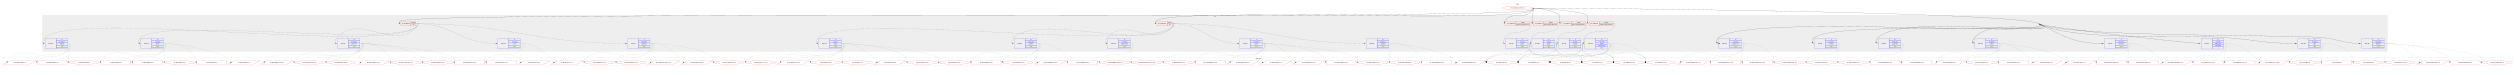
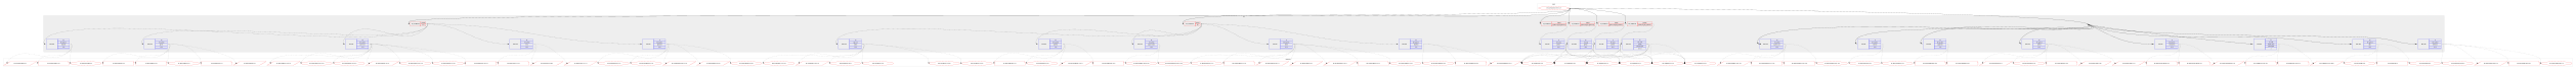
  digraph {
    compound=true
    concentrate=true
    fontname=Merriweather
    fontsize=10
    newrank=true
    rankdir=TB
    ranksep=1.5
    node [color=red fontname=Merriweather fontsize=10 shape=ellipse]
    edge [arrowhead=vee fontname=Merriweather headport=w style=dotted tailport=e weight=100]
    n1 [label="dev-python/nbconvert-4.3.0" width=4]
    n2 [color=blue label=<<TABLE BORDER="0" CELLBORDER="1" CELLSPACING="0" CELLPADDING="4" WIDTH="220"><TR><TD ROWSPAN="6" CELLPADDING="30">pack_dep</TD></TR><TR><TD WIDTH="110">no</TD></TR><TR><TD>dev-python</TD></TR><TR><TD>ipython</TD></TR><TR><TD>none</TD></TR><TR><TD></TD></TR></TABLE>> shape=none]
    n3 [color=blue label=<<TABLE BORDER="0" CELLBORDER="1" CELLSPACING="0" CELLPADDING="4" WIDTH="220"><TR><TD ROWSPAN="6" CELLPADDING="30">pack_dep</TD></TR><TR><TD WIDTH="110">no</TD></TR><TR><TD>dev-python</TD></TR><TR><TD>jupyter_client</TD></TR><TR><TD>none</TD></TR><TR><TD></TD></TR></TABLE>> shape=none]
    n4 [color=blue label=<<TABLE BORDER="0" CELLBORDER="1" CELLSPACING="0" CELLPADDING="4" WIDTH="220"><TR><TD ROWSPAN="6" CELLPADDING="30">pack_dep</TD></TR><TR><TD WIDTH="110">no</TD></TR><TR><TD>dev-python</TD></TR><TR><TD>sphinx</TD></TR><TR><TD>none</TD></TR><TR><TD></TD></TR></TABLE>> shape=none]
    n5 [color=blue label=<<TABLE BORDER="0" CELLBORDER="1" CELLSPACING="0" CELLPADDING="4" WIDTH="220"><TR><TD ROWSPAN="6" CELLPADDING="30">pack_dep</TD></TR><TR><TD WIDTH="110">no</TD></TR><TR><TD>dev-python</TD></TR><TR><TD>nbsphinx</TD></TR><TR><TD>none</TD></TR><TR><TD></TD></TR></TABLE>> shape=none]
    n6 [color=blue label=<<TABLE BORDER="0" CELLBORDER="1" CELLSPACING="0" CELLPADDING="4" WIDTH="220"><TR><TD ROWSPAN="6" CELLPADDING="30">pack_dep</TD></TR><TR><TD WIDTH="110">no</TD></TR><TR><TD>app-text</TD></TR><TR><TD>pandoc</TD></TR><TR><TD>none</TD></TR><TR><TD></TD></TR></TABLE>> shape=none]
    n7 [label=<<TABLE BORDER="0" CELLBORDER="1" CELLSPACING="0" CELLPADDING="4"><TR><TD ROWSPAN="3" CELLPADDING="10">use_conditional</TD></TR><TR><TD>positive</TD></TR><TR><TD>doc</TD></TR></TABLE>> shape=none]
    n8 [color=blue label=<<TABLE BORDER="0" CELLBORDER="1" CELLSPACING="0" CELLPADDING="4" WIDTH="220"><TR><TD ROWSPAN="6" CELLPADDING="30">pack_dep</TD></TR><TR><TD WIDTH="110">no</TD></TR><TR><TD>dev-python</TD></TR><TR><TD>pytest</TD></TR><TR><TD>none</TD></TR><TR><TD></TD></TR></TABLE>> shape=none]
    n9 [color=blue label=<<TABLE BORDER="0" CELLBORDER="1" CELLSPACING="0" CELLPADDING="4" WIDTH="220"><TR><TD ROWSPAN="6" CELLPADDING="30">pack_dep</TD></TR><TR><TD WIDTH="110">no</TD></TR><TR><TD>dev-python</TD></TR><TR><TD>pytest-cov</TD></TR><TR><TD>none</TD></TR><TR><TD></TD></TR></TABLE>> shape=none]
    n10 [color=blue label=<<TABLE BORDER="0" CELLBORDER="1" CELLSPACING="0" CELLPADDING="4" WIDTH="220"><TR><TD ROWSPAN="6" CELLPADDING="30">pack_dep</TD></TR><TR><TD WIDTH="110">no</TD></TR><TR><TD>dev-python</TD></TR><TR><TD>nose</TD></TR><TR><TD>none</TD></TR><TR><TD></TD></TR></TABLE>> shape=none]
    n11 [color=blue label=<<TABLE BORDER="0" CELLBORDER="1" CELLSPACING="0" CELLPADDING="4" WIDTH="220"><TR><TD ROWSPAN="6" CELLPADDING="30">pack_dep</TD></TR><TR><TD WIDTH="110">no</TD></TR><TR><TD>dev-python</TD></TR><TR><TD>ipykernel</TD></TR><TR><TD>none</TD></TR><TR><TD></TD></TR></TABLE>> shape=none]
    n12 [color=blue label=<<TABLE BORDER="0" CELLBORDER="1" CELLSPACING="0" CELLPADDING="4" WIDTH="220"><TR><TD ROWSPAN="6" CELLPADDING="30">pack_dep</TD></TR><TR><TD WIDTH="110">no</TD></TR><TR><TD>dev-python</TD></TR><TR><TD>testpath</TD></TR><TR><TD>none</TD></TR><TR><TD></TD></TR></TABLE>> shape=none]
    n13 [label=<<TABLE BORDER="0" CELLBORDER="1" CELLSPACING="0" CELLPADDING="4"><TR><TD ROWSPAN="3" CELLPADDING="10">use_conditional</TD></TR><TR><TD>positive</TD></TR><TR><TD>test</TD></TR></TABLE>> shape=none]
    n14 [color=blue label=<<TABLE BORDER="0" CELLBORDER="1" CELLSPACING="0" CELLPADDING="4" WIDTH="220"><TR><TD ROWSPAN="6" CELLPADDING="30">pack_dep</TD></TR><TR><TD WIDTH="110">no</TD></TR><TR><TD>dev-lang</TD></TR><TR><TD>python</TD></TR><TR><TD>greaterequal</TD></TR><TR><TD>2.7.5-r2</TD></TR></TABLE>> shape=none]
    n15 [label=<<TABLE BORDER="0" CELLBORDER="1" CELLSPACING="0" CELLPADDING="4"><TR><TD ROWSPAN="3" CELLPADDING="10">use_conditional</TD></TR><TR><TD>positive</TD></TR><TR><TD>python_targets_python2_7</TD></TR></TABLE>> shape=none]
    n16 [color=blue label=<<TABLE BORDER="0" CELLBORDER="1" CELLSPACING="0" CELLPADDING="4" WIDTH="220"><TR><TD ROWSPAN="6" CELLPADDING="30">pack_dep</TD></TR><TR><TD WIDTH="110">no</TD></TR><TR><TD>dev-python</TD></TR><TR><TD>entrypoints</TD></TR><TR><TD>none</TD></TR><TR><TD></TD></TR></TABLE>> shape=none]
    n17 [color=blue label=<<TABLE BORDER="0" CELLBORDER="1" CELLSPACING="0" CELLPADDING="4" WIDTH="220"><TR><TD ROWSPAN="6" CELLPADDING="30">pack_dep</TD></TR><TR><TD WIDTH="110">no</TD></TR><TR><TD>dev-lang</TD></TR><TR><TD>python</TD></TR><TR><TD>none</TD></TR><TR><TD></TD></TR></TABLE>> shape=none]
    n18 [label=<<TABLE BORDER="0" CELLBORDER="1" CELLSPACING="0" CELLPADDING="4"><TR><TD ROWSPAN="3" CELLPADDING="10">use_conditional</TD></TR><TR><TD>positive</TD></TR><TR><TD>python_targets_python3_4</TD></TR></TABLE>> shape=none]
    n19 [color=blue label=<<TABLE BORDER="0" CELLBORDER="1" CELLSPACING="0" CELLPADDING="4" WIDTH="220"><TR><TD ROWSPAN="6" CELLPADDING="30">pack_dep</TD></TR><TR><TD WIDTH="110">no</TD></TR><TR><TD>dev-lang</TD></TR><TR><TD>python</TD></TR><TR><TD>none</TD></TR><TR><TD></TD></TR></TABLE>> shape=none]
    n20 [label=<<TABLE BORDER="0" CELLBORDER="1" CELLSPACING="0" CELLPADDING="4"><TR><TD ROWSPAN="3" CELLPADDING="10">use_conditional</TD></TR><TR><TD>positive</TD></TR><TR><TD>python_targets_python3_5</TD></TR></TABLE>> shape=none]
    n21 [color=blue label=<<TABLE BORDER="0" CELLBORDER="1" CELLSPACING="0" CELLPADDING="4" WIDTH="220"><TR><TD ROWSPAN="6" CELLPADDING="30">pack_dep</TD></TR><TR><TD WIDTH="110">no</TD></TR><TR><TD>dev-lang</TD></TR><TR><TD>python</TD></TR><TR><TD>none</TD></TR><TR><TD></TD></TR></TABLE>> shape=none]
    n22 [label=<<TABLE BORDER="0" CELLBORDER="1" CELLSPACING="0" CELLPADDING="4"><TR><TD ROWSPAN="3" CELLPADDING="10">use_conditional</TD></TR><TR><TD>positive</TD></TR><TR><TD>python_targets_python3_6</TD></TR></TABLE>> shape=none]
    n23 [color=blue label=<<TABLE BORDER="0" CELLBORDER="1" CELLSPACING="0" CELLPADDING="4" WIDTH="220"><TR><TD ROWSPAN="6" CELLPADDING="30">pack_dep</TD></TR><TR><TD WIDTH="110">no</TD></TR><TR><TD>dev-lang</TD></TR><TR><TD>python-exec</TD></TR><TR><TD>greaterequal</TD></TR><TR><TD>2</TD></TR></TABLE>> shape=none]
    n24 [color=blue label=<<TABLE BORDER="0" CELLBORDER="1" CELLSPACING="0" CELLPADDING="4" WIDTH="220"><TR><TD ROWSPAN="6" CELLPADDING="30">pack_dep</TD></TR><TR><TD WIDTH="110">no</TD></TR><TR><TD>dev-python</TD></TR><TR><TD>jinja</TD></TR><TR><TD>none</TD></TR><TR><TD></TD></TR></TABLE>> shape=none]
    n25 [color=blue label=<<TABLE BORDER="0" CELLBORDER="1" CELLSPACING="0" CELLPADDING="4" WIDTH="220"><TR><TD ROWSPAN="6" CELLPADDING="30">pack_dep</TD></TR><TR><TD WIDTH="110">no</TD></TR><TR><TD>dev-python</TD></TR><TR><TD>nbformat</TD></TR><TR><TD>none</TD></TR><TR><TD></TD></TR></TABLE>> shape=none]
    n26 [color=blue label=<<TABLE BORDER="0" CELLBORDER="1" CELLSPACING="0" CELLPADDING="4" WIDTH="220"><TR><TD ROWSPAN="6" CELLPADDING="30">pack_dep</TD></TR><TR><TD WIDTH="110">no</TD></TR><TR><TD>dev-python</TD></TR><TR><TD>jupyter_core</TD></TR><TR><TD>none</TD></TR><TR><TD></TD></TR></TABLE>> shape=none]
    n27 [color=blue label=<<TABLE BORDER="0" CELLBORDER="1" CELLSPACING="0" CELLPADDING="4" WIDTH="220"><TR><TD ROWSPAN="6" CELLPADDING="30">pack_dep</TD></TR><TR><TD WIDTH="110">no</TD></TR><TR><TD>dev-python</TD></TR><TR><TD>mistune</TD></TR><TR><TD>none</TD></TR><TR><TD></TD></TR></TABLE>> shape=none]
    n28 [color=blue label=<<TABLE BORDER="0" CELLBORDER="1" CELLSPACING="0" CELLPADDING="4" WIDTH="220"><TR><TD ROWSPAN="6" CELLPADDING="30">pack_dep</TD></TR><TR><TD WIDTH="110">no</TD></TR><TR><TD>dev-python</TD></TR><TR><TD>pygments</TD></TR><TR><TD>none</TD></TR><TR><TD></TD></TR></TABLE>> shape=none]
    n29 [color=blue label=<<TABLE BORDER="0" CELLBORDER="1" CELLSPACING="0" CELLPADDING="4" WIDTH="220"><TR><TD ROWSPAN="6" CELLPADDING="30">pack_dep</TD></TR><TR><TD WIDTH="110">no</TD></TR><TR><TD>dev-python</TD></TR><TR><TD>traitlets</TD></TR><TR><TD>none</TD></TR><TR><TD></TD></TR></TABLE>> shape=none]
    n30 [label="dev-python/ipython-3.2.1-r1" shape=parallelogram width=4]
    n31 [label="dev-python/ipython-5.3.0" width=4]
    n32 [label="dev-python/ipython-5.4.1" shape=note width=4]
    n33 [label="dev-python/ipython-6.1.0" shape=note width=4]
    n34 [label="dev-python/jupyter_client-4.4.0" width=4]
    n35 [label="dev-python/jupyter_client-5.1.0-r1" width=4]
    n36 [label="dev-python/sphinx-1.2.2-r1" width=4]
    n37 [label="dev-python/sphinx-1.2.3-r1" width=4]
    n38 [label="dev-python/sphinx-1.3.1-r2" shape=note width=4]
    n39 [label="dev-python/sphinx-1.3.5-r1" shape=parallelogram width=4]
    n40 [label="dev-python/sphinx-1.5.2" shape=parallelogram width=4]
    n41 [label="dev-python/sphinx-1.6.3-r1" shape=parallelogram width=4]
    n42 [label="dev-python/sphinx-1.6.3-r2" shape=note width=4]
    n43 [label="dev-python/nbsphinx-0.2.13" shape=parallelogram width=4]
    n44 [label="dev-python/nbsphinx-0.2.14" shape=note width=4]
    n45 [label="dev-python/nbsphinx-0.2.8" width=4]
    n46 [label="app-text/pandoc-1.12.4.2-r1" width=4]
    n47 [label="app-text/pandoc-1.13.2.1" width=4]
    n48 [label="app-text/pandoc-1.14.0.4" width=4]
-   n49 [label="app-text/pandoc-1.15.0.6" shape=parallelogram width=4]
    n50 [label="app-text/pandoc-1.18" width=4]
    n51 [label="app-text/pandoc-1.19.2.1" width=4]
    n52 [label="app-text/pandoc-1.19.2.1-r1" shape=parallelogram width=4]
    n53 [label="dev-python/pytest-2.7.2" width=4]
    n54 [label="dev-python/pytest-3.0.3" shape=note width=4]
    n55 [label="dev-python/pytest-3.0.6" shape=note width=4]
    n56 [label="dev-python/pytest-3.0.7" shape=parallelogram width=4]
    n57 [label="dev-python/pytest-3.1.2" shape=note width=4]
    n58 [label="dev-python/pytest-cov-1.6" shape=parallelogram width=4]
    n59 [label="dev-python/pytest-cov-1.8.1" width=4]
    n60 [label="dev-python/pytest-cov-2.1.0" width=4]
    n61 [label="dev-python/pytest-cov-2.2.0" shape=parallelogram width=4]
    n62 [label="dev-python/pytest-cov-2.2.1" shape=note width=4]
    n63 [label="dev-python/pytest-cov-2.3.1" width=4]
    n64 [label="dev-python/pytest-cov-2.5.1" width=4]
    n65 [label="dev-python/nose-1.3.7-r1" shape=note width=4]
    n66 [label="dev-python/nose-1.3.7-r3" shape=parallelogram width=4]
    n67 [label="doc-python/nose-9999" shape=parallelogram width=4]
    n68 [label="dev-python/ipykernel-4.2.2" width=4]
    n69 [label="dev-python/ipykernel-4.3.1" width=4]
    n70 [label="dev-python/ipykernel-4.4.1" width=4]
    n71 [label="dev-python/ipykernel-4.5.0" shape=parallelogram width=4]
    n72 [label="dev-python/ipykernel-4.6.1-r2" shape=parallelogram width=4]
    n73 [label="dev-python/testpath-0.2" shape=parallelogram width=4]
    n74 [label="dev-python/testpath-0.3" width=4]
    n75 [label="dev-python/testpath-0.3.1" shape=note width=4]
    n76 [label="dev-lang/python-2.7.12" width=4]
    n77 [label="dev-lang/python-2.7.14" width=4]
    n78 [label="dev-lang/python-3.4.5" width=4]
    n79 [label="dev-lang/python-3.4.6" width=4]
    n80 [label="dev-lang/python-3.5.4" shape=note width=4]
    n81 [label="dev-lang/python-3.6.3" width=4]
    n82 [label="dev-lang/python-exec-2.4.4" shape=note width=4]
    n83 [label="dev-lang/python-exec-2.4.5" shape=note width=4]
    n84 [label="dev-lang/python-exec-9999" shape=parallelogram width=4]
    n85 [label="dev-python/entrypoints-0.2.1" shape=note width=4]
    n86 [label="dev-python/entrypoints-0.2.2" shape=note width=4]
    n87 [label="dev-python/entrypoints-0.2.3" shape=parallelogram width=4]
    n88 [label="dev-python/jinja-2.8" shape=note width=4]
    n89 [label="dev-python/jinja-2.9.5" width=4]
    n90 [label="dev-python/jinja-2.9.6" width=4]
    n91 [label="dev-python/jupyter_core-4.0.6" shape=note width=4]
    n92 [label="dev-python/jupyter_core-4.1.0" shape=note width=4]
    n93 [label="dev-python/jupyter_core-4.2.1" shape=parallelogram width=4]
    n94 [label="dev-python/jupyter_core-4.3.0" width=4]
    n95 [label="dev-python/mistune-0.7.2" width=4]
    n96 [label="dev-python/mistune-0.7.4" width=4]
    n97 [label="dev-python/nbformat-4.0.1" width=4]
    n98 [label="dev-python/nbformat-4.1.0" width=4]
    n99 [label="dev-python/nbformat-4.2.0" shape=note width=4]
    n100 [label="dev-python/nbformat-4.3.0" shape=parallelogram width=4]
    n101 [label="dev-python/pygments-2.1.1" shape=note width=4]
    n102 [label="dev-python/pygments-2.2.0" shape=note width=4]
    n103 [label="dev-python/traitlets-4.0.0" shape=parallelogram width=4]
    n104 [label="dev-python/traitlets-4.1.0" shape=note width=4]
    n105 [label="dev-python/traitlets-4.2.2" width=4]
    n106 [label="dev-python/traitlets-4.3.1" shape=parallelogram width=4]
    n107 [label="dev-python/traitlets-4.3.2" shape=parallelogram width=4]
    subgraph cluster_1 {
      color=gray
      label=<<i>ebuild</i>>
      rank=same
      n1
    }
    subgraph cluster_2 {
      color=gray
      label=<<i>dependencies</i>>
      subgraph cluster_3 {
        color=gray
        fillcolor="#eeeeee"
        label=<<i>compile</i>>
        style=filled
        subgraph sub_4 {
          color=gray
          fillcolor="#eeeeee"
          label=<<i>compile</i>>
          style=filled
          n7
          subgraph sub_5 {
            color=gray
            fillcolor="#eeeeee"
            label=<<i>compile</i>>
            style=filled
            n2
          }
          subgraph sub_6 {
            color=gray
            fillcolor="#eeeeee"
            label=<<i>compile</i>>
            style=filled
            n3
          }
          subgraph sub_7 {
            color=gray
            fillcolor="#eeeeee"
            label=<<i>compile</i>>
            style=filled
            n4
          }
          subgraph sub_8 {
            color=gray
            fillcolor="#eeeeee"
            label=<<i>compile</i>>
            style=filled
            n5
          }
          subgraph sub_9 {
            color=gray
            fillcolor="#eeeeee"
            label=<<i>compile</i>>
            style=filled
            n6
          }
        }
        subgraph sub_10 {
          color=gray
          fillcolor="#eeeeee"
          label=<<i>compile</i>>
          style=filled
          n13
          subgraph sub_11 {
            color=gray
            fillcolor="#eeeeee"
            label=<<i>compile</i>>
            style=filled
            n8
          }
          subgraph sub_12 {
            color=gray
            fillcolor="#eeeeee"
            label=<<i>compile</i>>
            style=filled
            n9
          }
          subgraph sub_13 {
            color=gray
            fillcolor="#eeeeee"
            label=<<i>compile</i>>
            style=filled
            n10
          }
          subgraph sub_14 {
            color=gray
            fillcolor="#eeeeee"
            label=<<i>compile</i>>
            style=filled
            n11
          }
          subgraph sub_15 {
            color=gray
            fillcolor="#eeeeee"
            label=<<i>compile</i>>
            style=filled
            n12
          }
        }
      }
      subgraph cluster_16 {
        color=gray
        fillcolor="#eeeeee"
        label=<<i>compile and run</i>>
        style=filled
        subgraph sub_17 {
          color=gray
          fillcolor="#eeeeee"
          label=<<i>compile and run</i>>
          style=filled
          n15
          subgraph sub_18 {
            color=gray
            fillcolor="#eeeeee"
            label=<<i>compile and run</i>>
            style=filled
            n14
          }
        }
        subgraph sub_19 {
          color=gray
          fillcolor="#eeeeee"
          label=<<i>compile and run</i>>
          style=filled
          n16
        }
        subgraph sub_20 {
          color=gray
          fillcolor="#eeeeee"
          label=<<i>compile and run</i>>
          style=filled
          n18
          subgraph sub_21 {
            color=gray
            fillcolor="#eeeeee"
            label=<<i>compile and run</i>>
            style=filled
            n17
          }
        }
        subgraph sub_22 {
          color=gray
          fillcolor="#eeeeee"
          label=<<i>compile and run</i>>
          style=filled
          n20
          subgraph sub_23 {
            color=gray
            fillcolor="#eeeeee"
            label=<<i>compile and run</i>>
            style=filled
            n19
          }
        }
        subgraph sub_24 {
          color=gray
          fillcolor="#eeeeee"
          label=<<i>compile and run</i>>
          style=filled
          n22
          subgraph sub_25 {
            color=gray
            fillcolor="#eeeeee"
            label=<<i>compile and run</i>>
            style=filled
            n21
          }
        }
        subgraph sub_26 {
          color=gray
          fillcolor="#eeeeee"
          label=<<i>compile and run</i>>
          style=filled
          n23
        }
        subgraph sub_27 {
          color=gray
          fillcolor="#eeeeee"
          label=<<i>compile and run</i>>
          style=filled
          n24
        }
        subgraph sub_28 {
          color=gray
          fillcolor="#eeeeee"
          label=<<i>compile and run</i>>
          style=filled
          n25
        }
        subgraph sub_29 {
          color=gray
          fillcolor="#eeeeee"
          label=<<i>compile and run</i>>
          style=filled
          n26
        }
        subgraph sub_30 {
          color=gray
          fillcolor="#eeeeee"
          label=<<i>compile and run</i>>
          style=filled
          n27
        }
        subgraph sub_31 {
          color=gray
          fillcolor="#eeeeee"
          label=<<i>compile and run</i>>
          style=filled
          n28
        }
        subgraph sub_32 {
          color=gray
          fillcolor="#eeeeee"
          label=<<i>compile and run</i>>
          style=filled
          n29
        }
      }
      subgraph cluster_33 {
        color=gray
        fillcolor="#eeeeee"
        label=<<i>run</i>>
        style=filled
      }
    }
    subgraph cluster_34 {
      color=gray
      label=<<i>candidates</i>>
      rank=same
      subgraph sub_35 {
        color=black
        label=<<i>candidates</i>>
        nodesep=1
        rank=same
        n30
        n31
        n32
        n33
      }
      subgraph sub_36 {
        color=black
        label=<<i>candidates</i>>
        nodesep=1
        rank=same
        n34
        n35
      }
      subgraph sub_37 {
        color=black
        label=<<i>candidates</i>>
        nodesep=1
        rank=same
        n36
        n37
        n38
        n39
        n40
        n41
        n42
      }
      subgraph sub_38 {
        color=black
        label=<<i>candidates</i>>
        nodesep=1
        rank=same
        n43
        n44
        n45
      }
      subgraph sub_39 {
        color=black
        label=<<i>candidates</i>>
        nodesep=1
        rank=same
        n46
        n47
        n48
-       n49
        n50
        n51
        n52
      }
      subgraph sub_40 {
        color=black
        label=<<i>candidates</i>>
        nodesep=1
        rank=same
        n53
        n54
        n55
        n56
        n57
      }
      subgraph sub_41 {
        color=black
        label=<<i>candidates</i>>
        nodesep=1
        rank=same
        n58
        n59
        n60
        n61
        n62
        n63
        n64
      }
      subgraph sub_42 {
        color=black
        label=<<i>candidates</i>>
        nodesep=1
        rank=same
        n65
        n66
        n67
      }
      subgraph sub_43 {
        color=black
        label=<<i>candidates</i>>
        nodesep=1
        rank=same
        n68
        n69
        n70
        n71
        n72
      }
      subgraph sub_44 {
        color=black
        label=<<i>candidates</i>>
        nodesep=1
        rank=same
        n73
        n74
        n75
      }
      subgraph sub_45 {
        color=black
        label=<<i>candidates</i>>
        nodesep=1
        rank=same
        n76
        n77
        n78
        n79
        n80
        n81
      }
      subgraph sub_46 {
        color=black
        label=<<i>candidates</i>>
        nodesep=1
        rank=same
        n76
        n77
        n78
        n79
        n80
        n81
      }
      subgraph sub_47 {
        color=black
        label=<<i>candidates</i>>
        nodesep=1
        rank=same
        n76
        n77
        n78
        n79
        n80
        n81
      }
      subgraph sub_48 {
        color=black
        label=<<i>candidates</i>>
        nodesep=1
        rank=same
        n76
        n77
        n78
        n79
        n80
        n81
      }
      subgraph sub_49 {
        color=black
        label=<<i>candidates</i>>
        nodesep=1
        rank=same
        n82
        n83
        n84
      }
      subgraph sub_50 {
        color=black
        label=<<i>candidates</i>>
        nodesep=1
        rank=same
        n85
        n86
        n87
      }
      subgraph sub_51 {
        color=black
        label=<<i>candidates</i>>
        nodesep=1
        rank=same
        n88
        n89
        n90
      }
      subgraph sub_52 {
        color=black
        label=<<i>candidates</i>>
        nodesep=1
        rank=same
        n91
        n92
        n93
        n94
      }
      subgraph sub_53 {
        color=black
        label=<<i>candidates</i>>
        nodesep=1
        rank=same
        n95
        n96
      }
      subgraph sub_54 {
        color=black
        label=<<i>candidates</i>>
        nodesep=1
        rank=same
        n97
        n98
        n99
        n100
      }
      subgraph sub_55 {
        color=black
        label=<<i>candidates</i>>
        nodesep=1
        rank=same
        n101
        n102
      }
      subgraph sub_56 {
        color=black
        label=<<i>candidates</i>>
        nodesep=1
        rank=same
        n103
        n104
        n105
        n106
        n107
      }
    }
    n1 -> n7 [style=solid weight=20]
    n1 -> n13 [style=solid weight=20]
    n1 -> n15 [arrowhead=odotvee style=solid weight=20]
    n1 -> n16 [arrowhead=odotvee style=solid weight=20]
    n1 -> n18 [arrowhead=odotvee style=solid weight=20]
    n1 -> n20 [arrowhead=odotvee style=solid weight=20]
    n1 -> n22 [arrowhead=odotvee style=solid weight=20]
    n1 -> n23 [arrowhead=odotvee style=solid weight=20]
    n1 -> n24 [arrowhead=odotvee style=solid weight=20]
    n1 -> n25 [arrowhead=odotvee style=solid weight=20]
    n1 -> n26 [arrowhead=odotvee style=solid weight=20]
    n1 -> n27 [arrowhead=odotvee style=solid weight=20]
    n1 -> n28 [arrowhead=odotvee style=solid weight=20]
    n1 -> n29 [arrowhead=odotvee style=solid weight=20]
    n2 -> n30
    n2 -> n31
    n2 -> n32
    n2 -> n33
    n3 -> n34
    n3 -> n35
    n4 -> n36
    n4 -> n37
    n4 -> n38
    n4 -> n39
    n4 -> n40
    n4 -> n41
    n4 -> n42
    n5 -> n43
    n5 -> n44
    n5 -> n45
    n6 -> n46
    n6 -> n47
    n6 -> n48
-   n6 -> n49
    n6 -> n50
    n6 -> n51
    n6 -> n52
    n7 -> n2 [style=dashed weight=20]
    n7 -> n3 [style=dashed weight=20]
    n7 -> n4 [style=dashed weight=20]
    n7 -> n5 [style=dashed weight=20]
    n7 -> n6 [style=dashed weight=20]
    n8 -> n53
    n8 -> n54
    n8 -> n55
    n8 -> n56
    n8 -> n57
    n9 -> n58
    n9 -> n59
    n9 -> n60
    n9 -> n61
    n9 -> n62
    n9 -> n63
    n9 -> n64
    n10 -> n65
    n10 -> n66
    n10 -> n67
    n11 -> n68
    n11 -> n69
    n11 -> n70
    n11 -> n71
    n11 -> n72
    n12 -> n73
    n12 -> n74
    n12 -> n75
    n13 -> n8 [style=dashed weight=20]
    n13 -> n9 [style=dashed weight=20]
    n13 -> n10 [style=dashed weight=20]
    n13 -> n11 [style=dashed weight=20]
    n13 -> n12 [style=dashed weight=20]
    n14 -> n76
    n14 -> n77
    n14 -> n78
    n14 -> n79
    n14 -> n80
    n14 -> n81
    n15 -> n14 [style=dashed weight=20]
    n16 -> n85
    n16 -> n86
    n16 -> n87
    n17 -> n76
    n17 -> n77
    n17 -> n78
    n17 -> n79
    n17 -> n80
    n17 -> n81
    n18 -> n17 [style=dashed weight=20]
    n19 -> n76
    n19 -> n77
    n19 -> n78
    n19 -> n79
    n19 -> n80
    n19 -> n81
    n20 -> n19 [style=dashed weight=20]
    n21 -> n76
    n21 -> n77
    n21 -> n78
    n21 -> n79
    n21 -> n80
    n21 -> n81
    n22 -> n21 [style=dashed weight=20]
    n23 -> n82
    n23 -> n83
    n23 -> n84
    n24 -> n88
    n24 -> n89
    n24 -> n90
    n25 -> n97
    n25 -> n98
    n25 -> n99
    n25 -> n100
    n26 -> n91
    n26 -> n92
    n26 -> n93
    n26 -> n94
    n27 -> n95
    n27 -> n96
    n28 -> n101
    n28 -> n102
    n29 -> n103
    n29 -> n104
    n29 -> n105
    n29 -> n106
    n29 -> n107
  }
